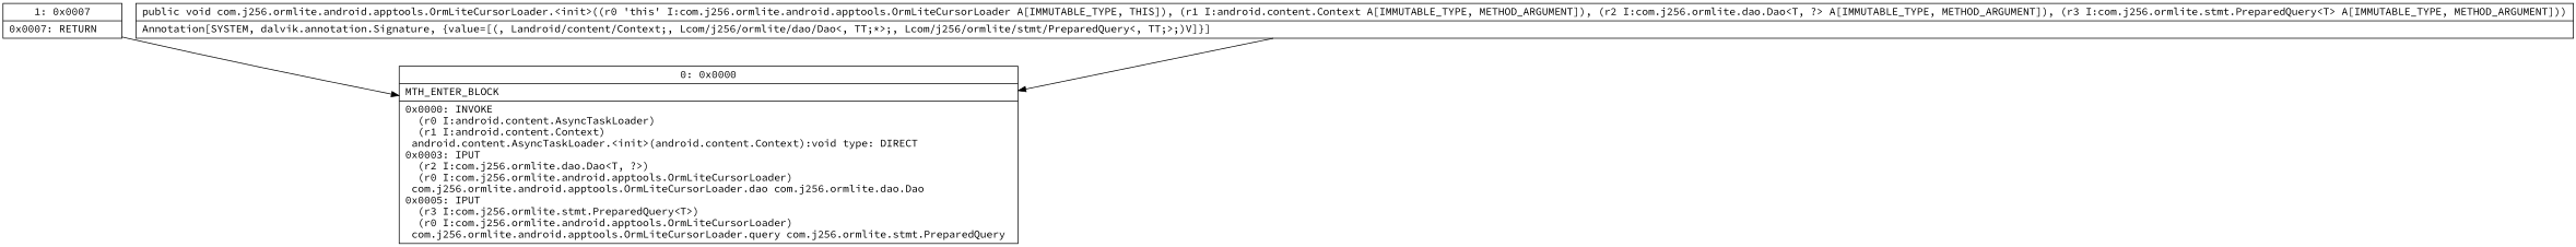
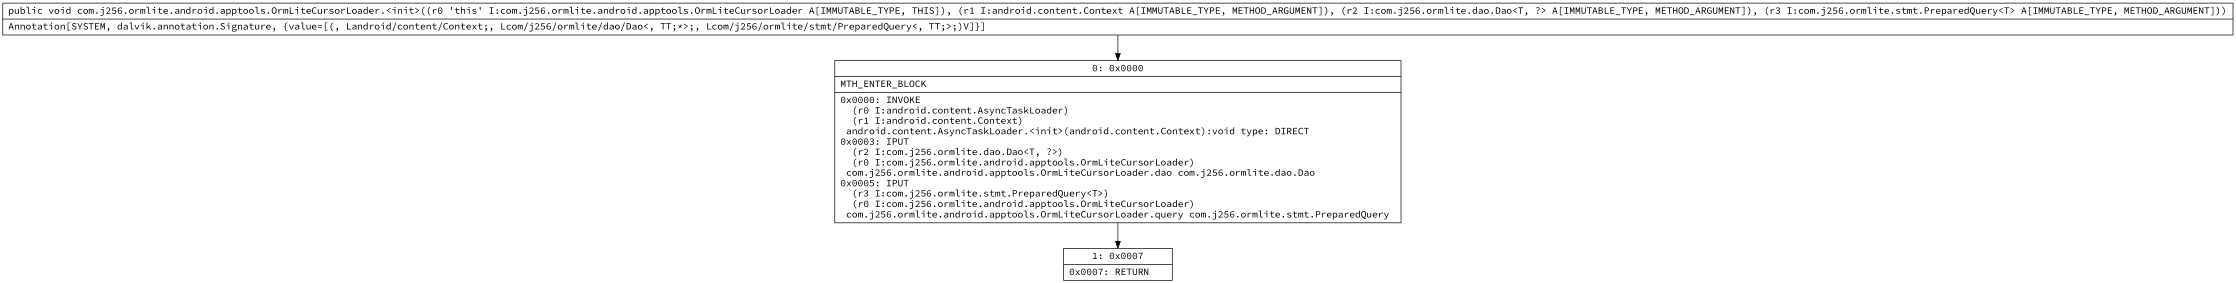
  digraph {
    fontname="Source Code Pro"
    node [shape=record fontname="Source Code Pro"]
    edge [fontname="Source Code Pro"]
    n1 [label="{0\:\ 0x0000|MTH_ENTER_BLOCK\l|0x0000: INVOKE  \l  (r0 I:android.content.AsyncTaskLoader)\l  (r1 I:android.content.Context)\l android.content.AsyncTaskLoader.\<init\>(android.content.Context):void type: DIRECT \l0x0003: IPUT  \l  (r2 I:com.j256.ormlite.dao.Dao\<T, ?\>)\l  (r0 I:com.j256.ormlite.android.apptools.OrmLiteCursorLoader)\l com.j256.ormlite.android.apptools.OrmLiteCursorLoader.dao com.j256.ormlite.dao.Dao \l0x0005: IPUT  \l  (r3 I:com.j256.ormlite.stmt.PreparedQuery\<T\>)\l  (r0 I:com.j256.ormlite.android.apptools.OrmLiteCursorLoader)\l com.j256.ormlite.android.apptools.OrmLiteCursorLoader.query com.j256.ormlite.stmt.PreparedQuery \l}"]
    n2 [label="{1\:\ 0x0007|0x0007: RETURN   \l}"]
    n3 [label="{public void com.j256.ormlite.android.apptools.OrmLiteCursorLoader.\<init\>((r0 'this' I:com.j256.ormlite.android.apptools.OrmLiteCursorLoader A[IMMUTABLE_TYPE, THIS]), (r1 I:android.content.Context A[IMMUTABLE_TYPE, METHOD_ARGUMENT]), (r2 I:com.j256.ormlite.dao.Dao\<T, ?\> A[IMMUTABLE_TYPE, METHOD_ARGUMENT]), (r3 I:com.j256.ormlite.stmt.PreparedQuery\<T\> A[IMMUTABLE_TYPE, METHOD_ARGUMENT]))  | Annotation[SYSTEM, dalvik.annotation.Signature, \{value=[(, Landroid\/content\/Context;, Lcom\/j256\/ormlite\/dao\/Dao\<, TT;*\>;, Lcom\/j256\/ormlite\/stmt\/PreparedQuery\<, TT;\>;)V]\}]\l}"]
-   n2 -> n1
+   n1 -> n2
    n3 -> n1
  }
